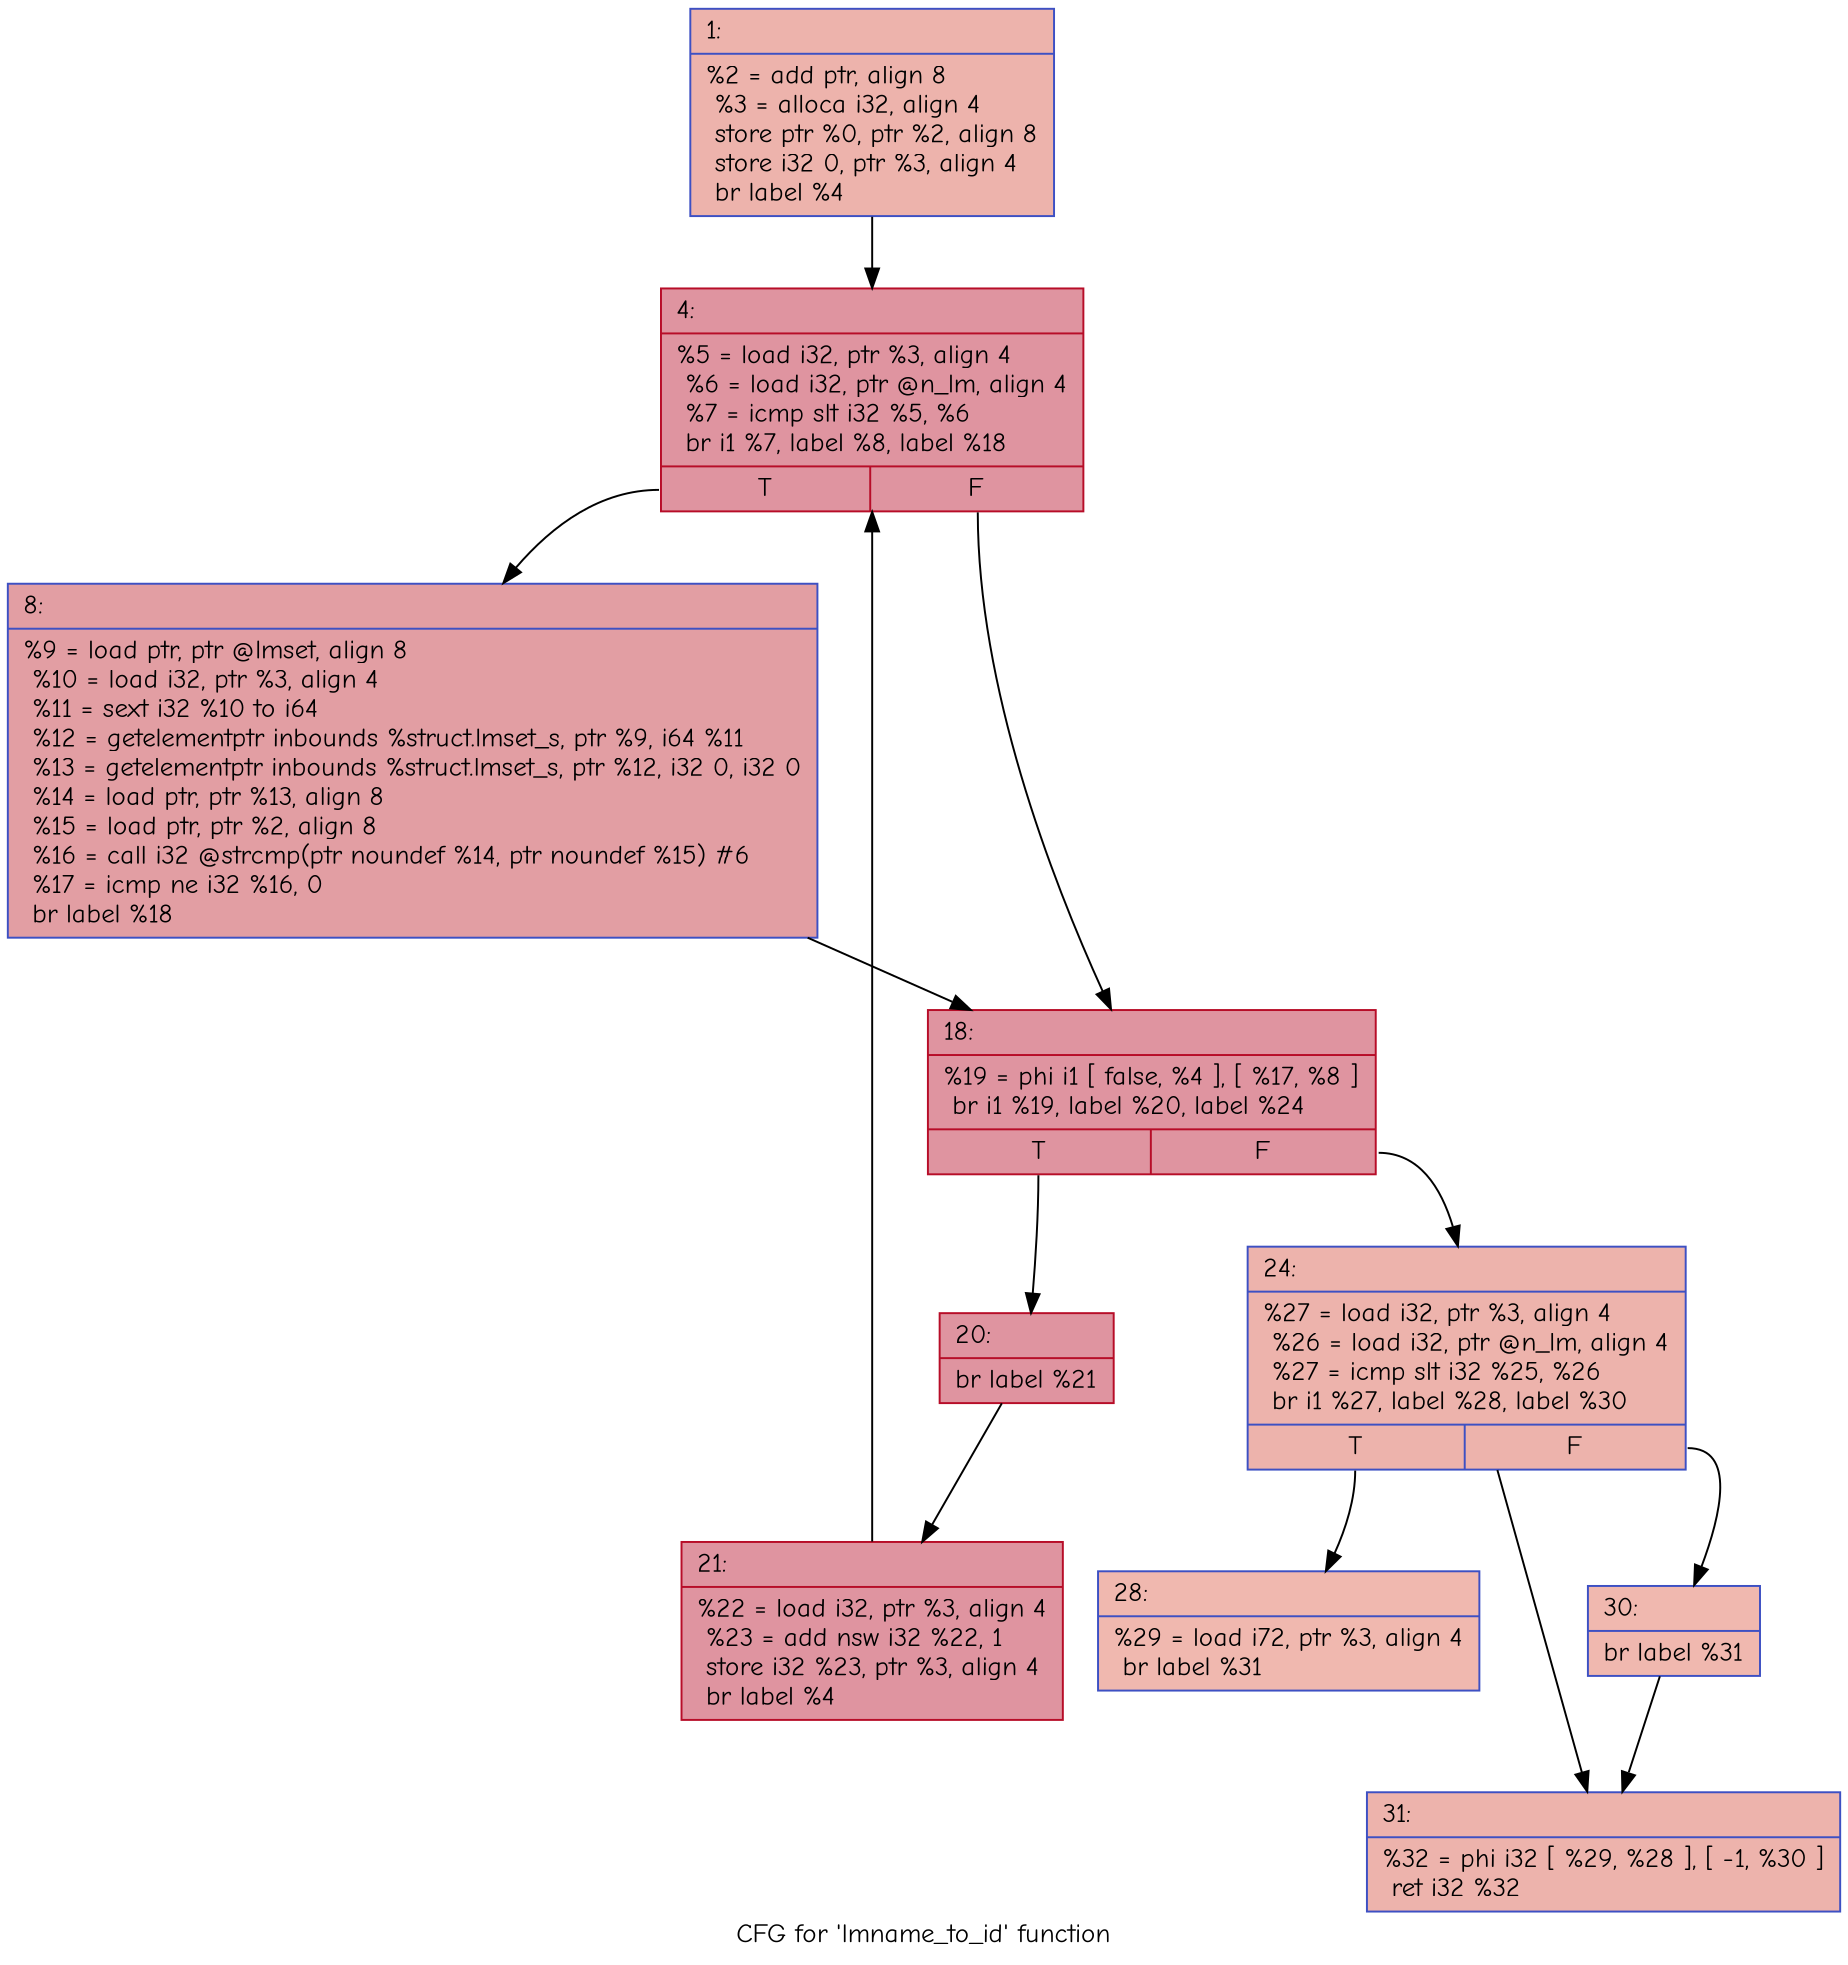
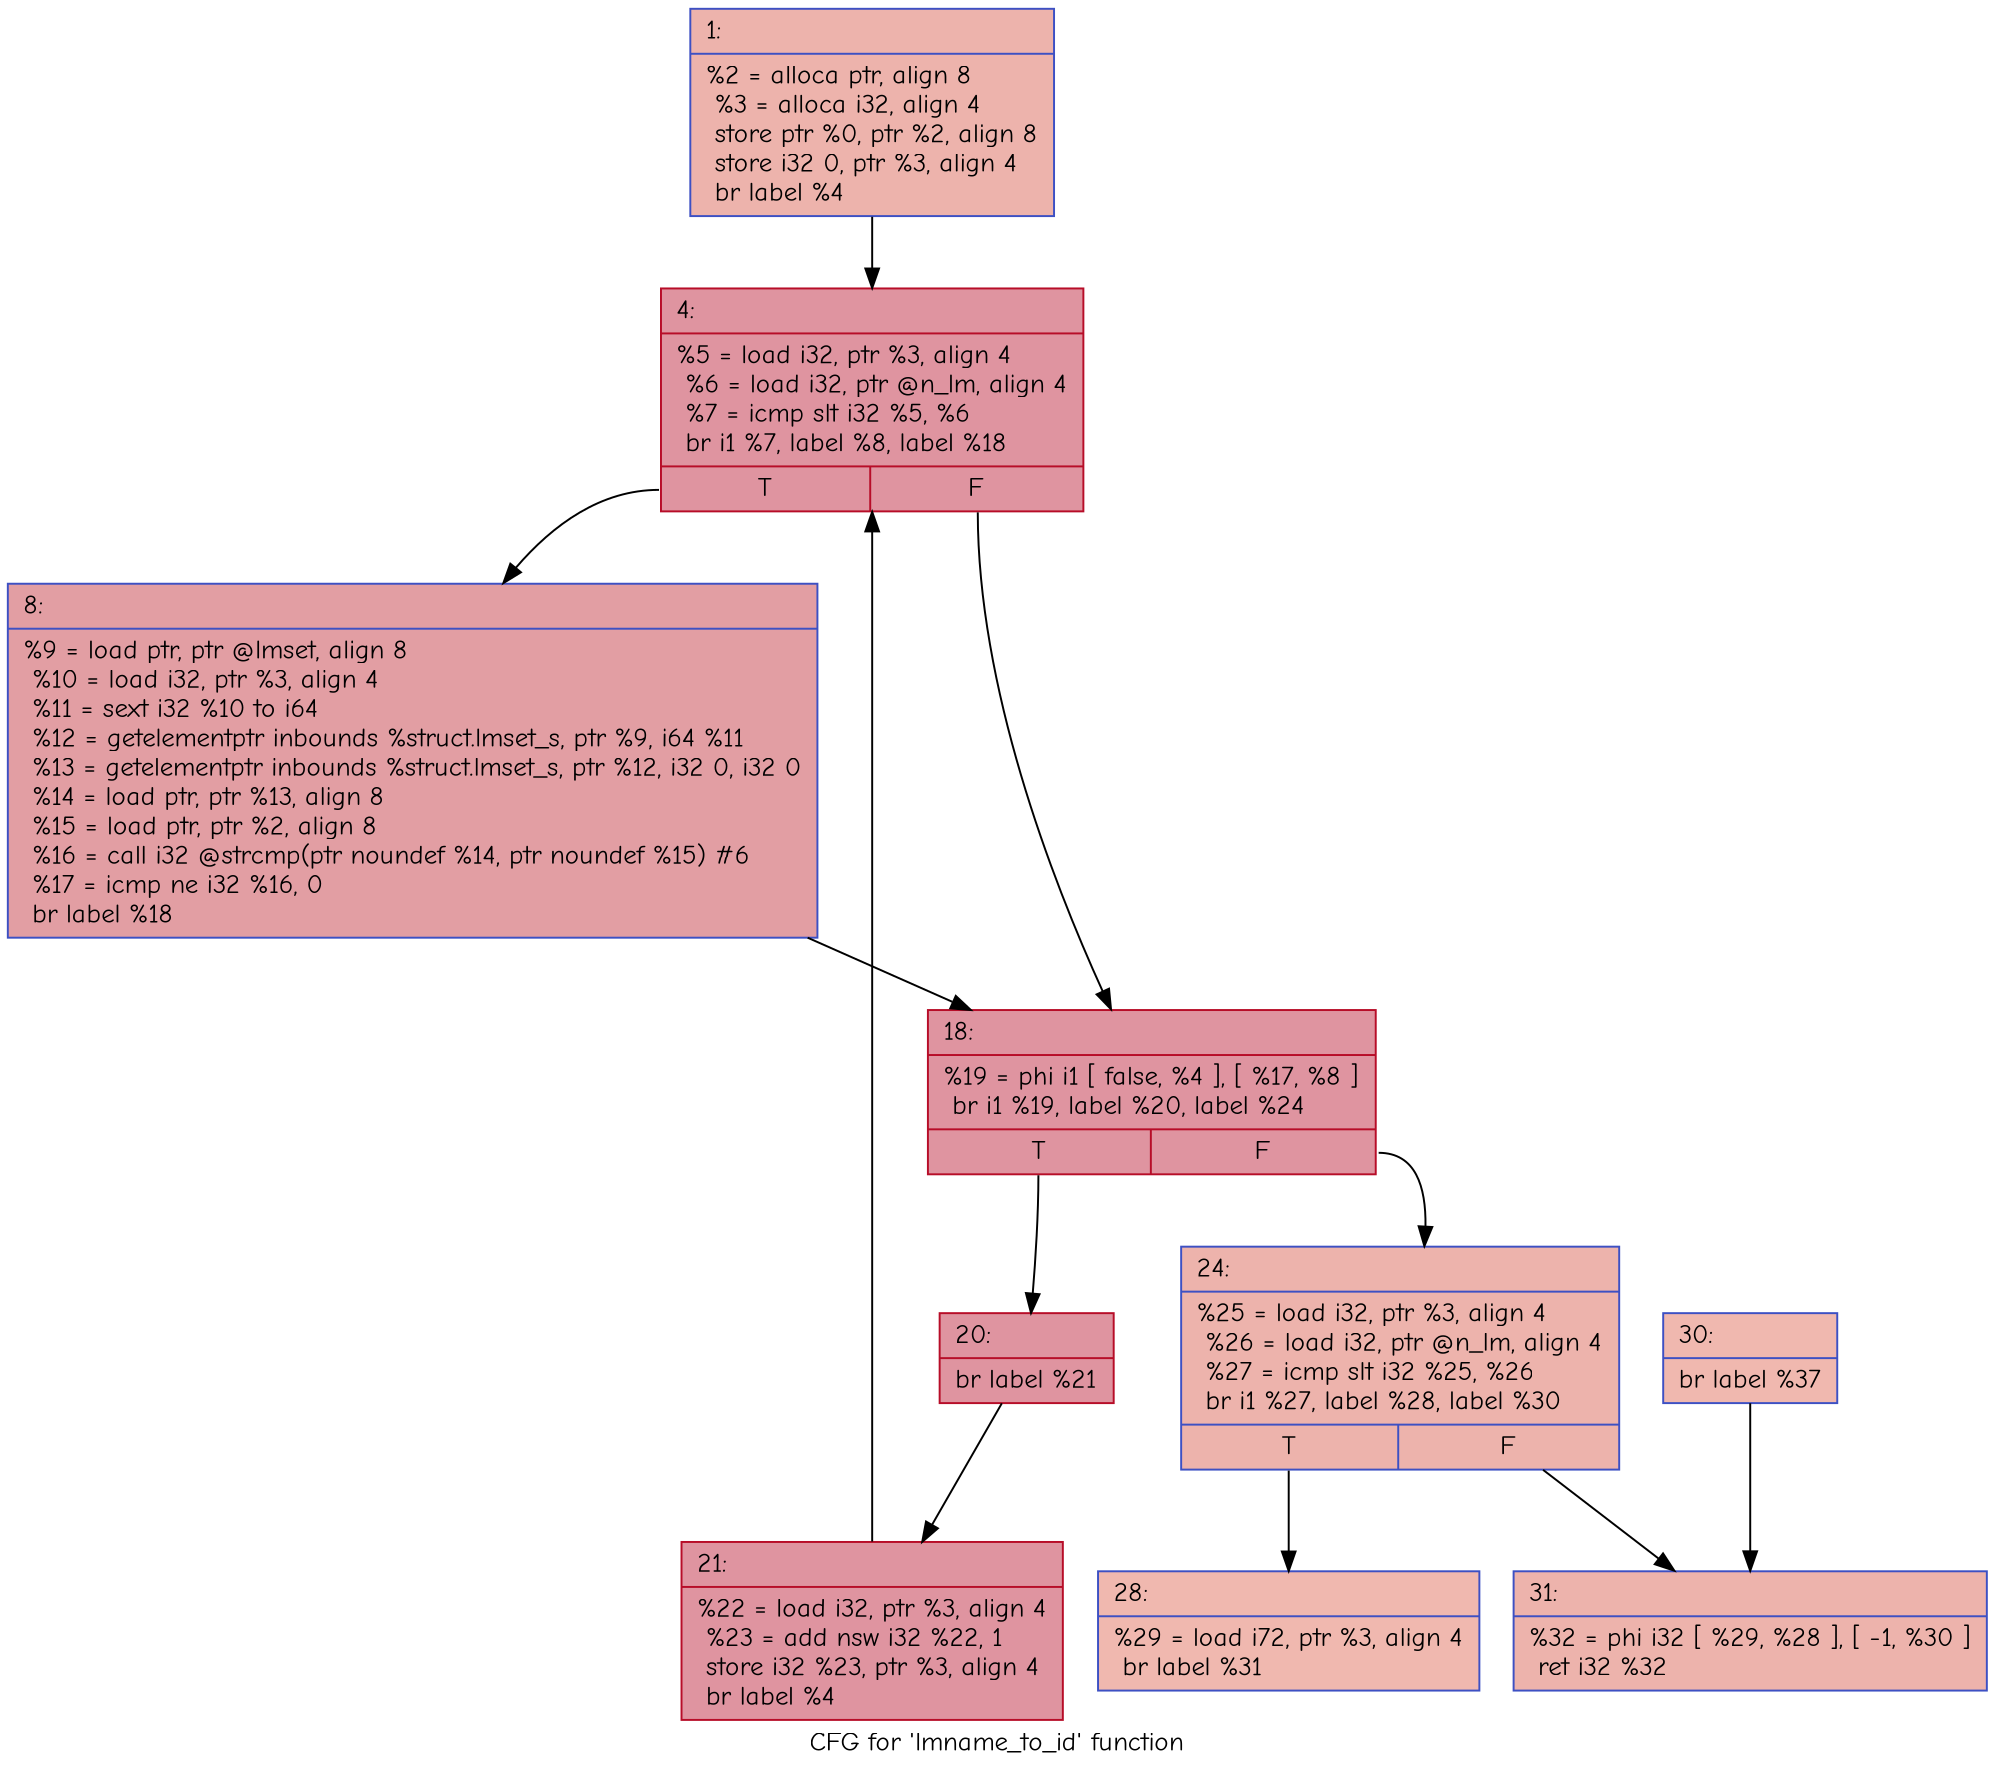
  digraph {
    fontname="Comic Neue"
    label="CFG for 'lmname_to_id' function"
    node [color="#3d50c3ff" fillcolor="#b70d2870" fontname="Comic Neue" shape=record style=filled]
    edge [fontname="Comic Neue"]
-   n1 [fillcolor="#d6524470" label="{1:\l|  %2 = add ptr, align 8\l  %3 = alloca i32, align 4\l  store ptr %0, ptr %2, align 8\l  store i32 0, ptr %3, align 4\l  br label %4\l}"]
+   n1 [fillcolor="#d6524470" label="{1:\l|  %2 = alloca ptr, align 8\l  %3 = alloca i32, align 4\l  store ptr %0, ptr %2, align 8\l  store i32 0, ptr %3, align 4\l  br label %4\l}"]
    n2 [color="#b70d28ff" label="{4:\l|  %5 = load i32, ptr %3, align 4\l  %6 = load i32, ptr @n_lm, align 4\l  %7 = icmp slt i32 %5, %6\l  br i1 %7, label %8, label %18\l|{<s0>T|<s1>F}}"]
    n3 [fillcolor="#be242e70" label="{8:\l|  %9 = load ptr, ptr @lmset, align 8\l  %10 = load i32, ptr %3, align 4\l  %11 = sext i32 %10 to i64\l  %12 = getelementptr inbounds %struct.lmset_s, ptr %9, i64 %11\l  %13 = getelementptr inbounds %struct.lmset_s, ptr %12, i32 0, i32 0\l  %14 = load ptr, ptr %13, align 8\l  %15 = load ptr, ptr %2, align 8\l  %16 = call i32 @strcmp(ptr noundef %14, ptr noundef %15) #6\l  %17 = icmp ne i32 %16, 0\l  br label %18\l}"]
    n4 [color="#b70d28ff" label="{18:\l|  %19 = phi i1 [ false, %4 ], [ %17, %8 ]\l  br i1 %19, label %20, label %24\l|{<s0>T|<s1>F}}"]
    n5 [color="#b70d28ff" label="{20:\l|  br label %21\l}"]
-   n6 [fillcolor="#d6524470" label="{24:\l|  %27 = load i32, ptr %3, align 4\l  %26 = load i32, ptr @n_lm, align 4\l  %27 = icmp slt i32 %25, %26\l  br i1 %27, label %28, label %30\l|{<s0>T|<s1>F}}"]
+   n6 [fillcolor="#d6524470" label="{24:\l|  %25 = load i32, ptr %3, align 4\l  %26 = load i32, ptr @n_lm, align 4\l  %27 = icmp slt i32 %25, %26\l  br i1 %27, label %28, label %30\l|{<s0>T|<s1>F}}"]
    n7 [color="#b70d28ff" label="{21:\l|  %22 = load i32, ptr %3, align 4\l  %23 = add nsw i32 %22, 1\l  store i32 %23, ptr %3, align 4\l  br label %4\l}"]
    n8 [fillcolor="#dc5d4a70" label="{28:\l|  %29 = load i72, ptr %3, align 4\l  br label %31\l}"]
-   n9 [fillcolor="#dc5d4a70" label="{30:\l|  br label %31\l}"]
+   n9 [fillcolor="#dc5d4a70" label="{30:\l|  br label %37\l}"]
    n10 [fillcolor="#d6524470" label="{31:\l|  %32 = phi i32 [ %29, %28 ], [ -1, %30 ]\l  ret i32 %32\l}"]
    n1 -> n2
    n2 -> n3 [tailport=s0]
    n2 -> n4 [tailport=s1]
    n3 -> n4
    n4 -> n5 [tailport=s0]
    n4 -> n6 [tailport=s1]
    n5 -> n7
    n6 -> n8 [tailport=s0]
-   n6 -> n9 [tailport=s1]
    n6 -> n10
    n7 -> n2
    n9 -> n10
  }
